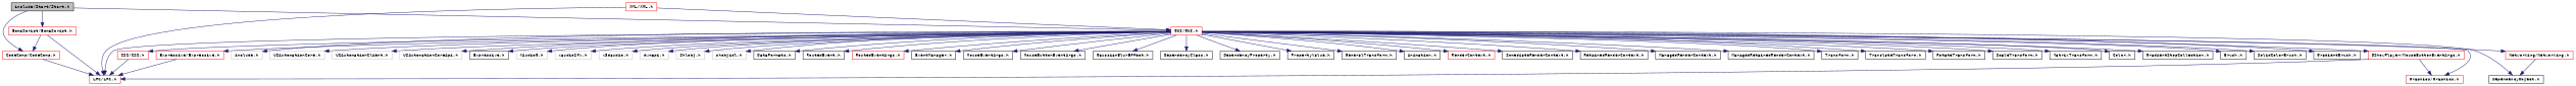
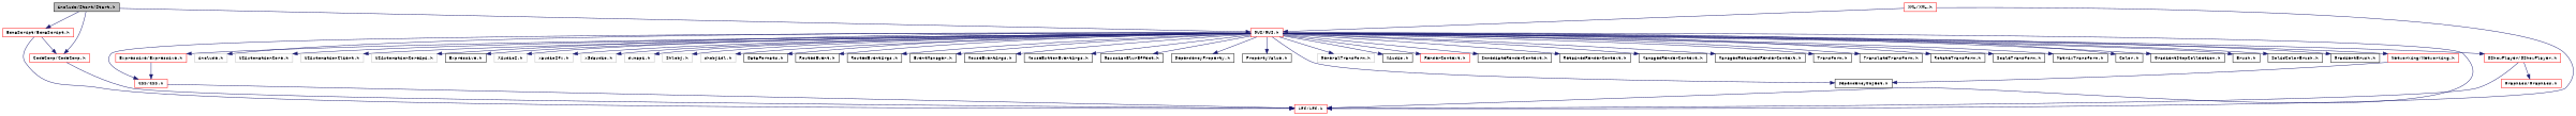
  digraph {
    fontname="DejaVu Sans Mono"
    node [color=black fillcolor=white fontname="DejaVu Sans Mono" fontsize=10 shape=record style=filled]
    edge [color=midnightblue fontname="DejaVu Sans Mono" fontsize=10 labelfontname=Helvetica labelfontsize=10 style=solid]
    n1 [fillcolor=grey75 fontcolor=black height=0.2 label="include/Start/Start.h" width=0.4]
    n2 [color=red height=0.2 label="GUI/GUI.h" width=0.4]
    n3 [color=red height=0.2 label="CodeComp/CodeComp.h" width=0.4]
    n4 [color=red height=0.2 label="EcmaScript/EcmaScript.h" width=0.4]
    n5 [color=red height=0.2 label="LFC/LFC.h" width=0.4]
    n6 [color=red height=0.2 label="Networking/Networking.h" width=0.4]
    n7 [color=red height=0.2 label="Graphics/Graphics.h" width=0.4]
-   n8 [color=red height=0.2 label="DShowPlayer/MouseButtonEventArgs.h" width=0.4]
+   n8 [color=red height=0.2 label="DShowPlayer/DShowPlayer.h" width=0.4]
    n9 [color=red height=0.2 label="CSS/CSS.h" width=0.4]
    n10 [color=red height=0.2 label="Expressive/Expressive.h" width=0.4]
    n11 [color=grey75 height=0.2 label="include.h" width=0.4]
    n12 [color=grey75 height=0.2 label="UIAutomationCore.h" width=0.4]
    n13 [color=grey75 height=0.2 label="UIAutomationClient.h" width=0.4]
    n14 [color=grey75 height=0.2 label="UIAutomationCoreApi.h" width=0.4]
    n15 [height=0.2 label="Expressive.h" width=0.4]
-   n16 [color=grey75 height=0.2 label="XAudio0.h" width=0.4]
+   n16 [color=grey75 height=0.2 label="XAudio2.h" width=0.4]
    n17 [color=grey75 height=0.2 label="xaudio2fx.h" width=0.4]
    n18 [color=grey75 height=0.2 label="x3daudio.h" width=0.4]
    n19 [color=grey75 height=0.2 label="dwmapi.h" width=0.4]
    n20 [color=grey75 height=0.2 label="Shlobj.h" width=0.4]
    n21 [color=grey75 height=0.2 label="shobjidl.h" width=0.4]
    n22 [height=0.2 label="DataFormats.h" width=0.4]
    n23 [height=0.2 label="RoutedEvent.h" width=0.4]
-   n24 [color=red height=0.2 label="RoutedEventArgs.h" width=0.4]
+   n24 [height=0.2 label="RoutedEventArgs.h" width=0.4]
    n25 [height=0.2 label="EventManager.h" width=0.4]
    n26 [height=0.2 label="MouseEventArgs.h" width=0.4]
    n27 [height=0.2 label="MouseButtonEventArgs.h" width=0.4]
    n28 [height=0.2 label="GaussianBlurEffect.h" width=0.4]
-   n29 [height=0.2 label="DependencyClass.h" width=0.4]
    n30 [height=0.2 label="DependencyProperty.h" width=0.4]
    n31 [height=0.2 label="PropertyValue.h" width=0.4]
    n32 [height=0.2 label="DependencyObject.h" width=0.4]
-   n33 [height=0.2 label="GeneralTransform.h" width=0.4]
-   n34 [height=0.2 label="Animation.h" width=0.4]
+   n33 [color=grey75 height=0.2 label="GeneralTransform.h" width=0.4]
+   n34 [height=0.2 label="XAudio.h" width=0.4]
    n35 [color=red height=0.2 label="RenderContext.h" width=0.4]
    n36 [height=0.2 label="ImmediateRenderContext.h" width=0.4]
    n37 [height=0.2 label="RetainedRenderContext.h" width=0.4]
    n38 [height=0.2 label="ManagedRenderContext.h" width=0.4]
    n39 [height=0.2 label="ManagedRetainedRenderContext.h" width=0.4]
    n40 [height=0.2 label="Transform.h" width=0.4]
    n41 [height=0.2 label="TranslateTransform.h" width=0.4]
    n42 [height=0.2 label="RotateTransform.h" width=0.4]
    n43 [height=0.2 label="ScaleTransform.h" width=0.4]
    n44 [height=0.2 label="MatrixTransform.h" width=0.4]
    n45 [height=0.2 label="Color.h" width=0.4]
    n46 [height=0.2 label="GradientStopCollection.h" width=0.4]
    n47 [height=0.2 label="Brush.h" width=0.4]
    n48 [height=0.2 label="SolidColorBrush.h" width=0.4]
    n49 [height=0.2 label="GradientBrush.h" width=0.4]
    n50 [color=red height=0.2 label="XML/XML.h" width=0.4]
    n1 -> n2
    n1 -> n3
    n1 -> n4
    n2 -> n5
    n2 -> n6
-   n2 -> n7
    n2 -> n8
    n2 -> n9
    n2 -> n10
    n2 -> n11
    n2 -> n12
    n2 -> n13
    n2 -> n14
    n2 -> n15
    n2 -> n16
    n2 -> n17
    n2 -> n18
    n2 -> n19
    n2 -> n20
    n2 -> n21
    n2 -> n22
    n2 -> n23
    n2 -> n24
    n2 -> n25
    n2 -> n26
    n2 -> n27
    n2 -> n28
-   n2 -> n29
    n2 -> n30
    n2 -> n31
    n2 -> n32
    n2 -> n33
    n2 -> n34
    n2 -> n35
    n2 -> n36
    n2 -> n37
    n2 -> n38
    n2 -> n39
    n2 -> n40
    n2 -> n41
    n2 -> n42
    n2 -> n43
    n2 -> n44
    n2 -> n45
    n2 -> n46
    n2 -> n47
    n2 -> n48
    n2 -> n49
    n3 -> n5
    n4 -> n3
    n4 -> n5
    n6 -> n32
    n8 -> n5
    n8 -> n7
    n9 -> n5
-   n10 -> n5
+   n10 -> n9
    n50 -> n2
    n50 -> n5
  }
